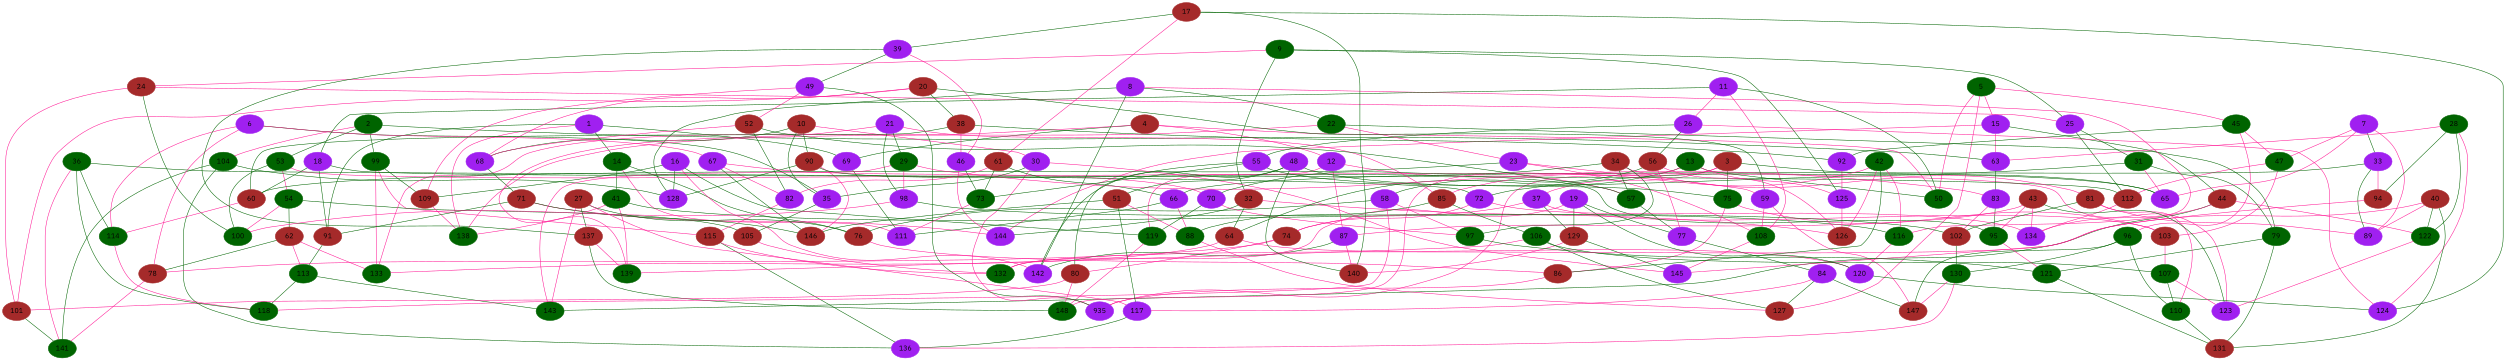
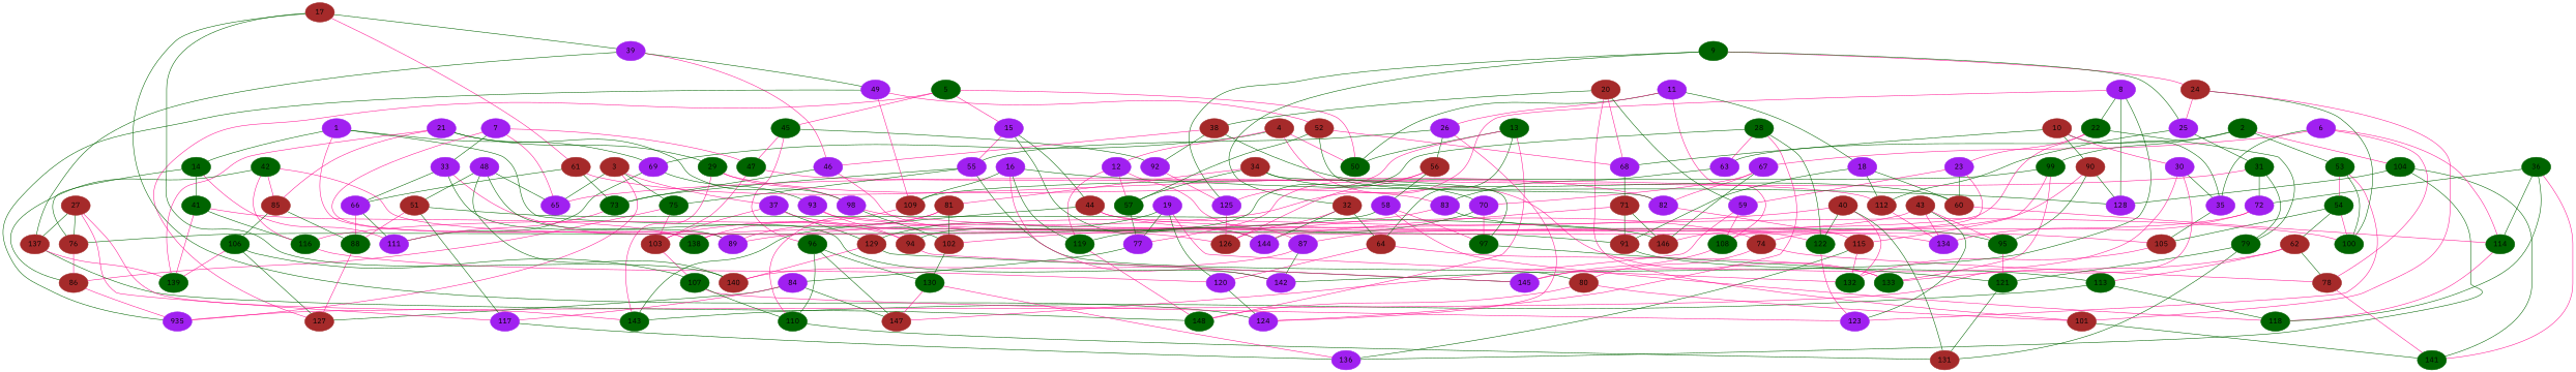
  graph {
    fontname="IBM Plex Sans"
    node [color=purple fontname="IBM Plex Sans" style=filled]
    edge [color=darkgreen fontname="IBM Plex Sans"]
    14 [color=darkgreen]
    1
    69
    91 [color=brown]
    138 [color=darkgreen]
    41 [color=darkgreen]
    76 [color=brown]
    111
+   93
    113 [color=darkgreen]
    2 [color=darkgreen]
    53 [color=darkgreen]
    63
    99 [color=darkgreen]
    104 [color=darkgreen]
    100 [color=darkgreen]
    123
    54 [color=darkgreen]
    83
    133 [color=darkgreen]
    109 [color=brown]
    115 [color=brown]
    128
    141 [color=darkgreen]
    136
    3 [color=brown]
    37
    65
    75 [color=darkgreen]
    n30 [label=935]
    129 [color=brown]
    74 [color=brown]
    103 [color=brown]
    86 [color=brown]
    4 [color=brown]
    12
    50 [color=darkgreen]
    57 [color=darkgreen]
    87
    119 [color=darkgreen]
    5 [color=darkgreen]
    15
    45 [color=darkgreen]
    127 [color=brown]
    44 [color=brown]
    144
    47 [color=darkgreen]
    92
    96 [color=darkgreen]
    6
    35
    67
    78 [color=brown]
    114 [color=darkgreen]
    105 [color=brown]
    70
    146 [color=brown]
    82
    118 [color=darkgreen]
    7
    33
    89
    94 [color=brown]
    66
    112 [color=brown]
    22 [color=darkgreen]
    8
    116 [color=darkgreen]
    142
    23
    79 [color=darkgreen]
    120
    9 [color=darkgreen]
    24 [color=brown]
    25
    32 [color=brown]
    125
    101 [color=brown]
    31 [color=darkgreen]
    64 [color=brown]
    126 [color=brown]
    10 [color=brown]
    30
    68
    90 [color=brown]
    145
    71 [color=brown]
    95 [color=darkgreen]
    11
    18
    26
    108 [color=darkgreen]
    60 [color=brown]
    124
    55
    56 [color=brown]
    77
    140 [color=brown]
    148 [color=darkgreen]
    13 [color=darkgreen]
    139 [color=darkgreen]
    143 [color=darkgreen]
    122 [color=darkgreen]
    134
    16
    17 [color=brown]
    39
    61 [color=brown]
    137 [color=brown]
    46
    49
    73 [color=darkgreen]
    19
    132 [color=darkgreen]
    84
    20 [color=brown]
    38 [color=brown]
    59
    147 [color=brown]
    29 [color=darkgreen]
    21
    85 [color=brown]
    98
    88 [color=darkgreen]
    106 [color=darkgreen]
    102 [color=brown]
    131 [color=brown]
    121 [color=darkgreen]
    72
    80 [color=brown]
    58
    27 [color=brown]
    117
    28 [color=darkgreen]
    34 [color=brown]
    81 [color=brown]
    97 [color=darkgreen]
    110 [color=darkgreen]
    36 [color=darkgreen]
    107 [color=darkgreen]
    52 [color=brown]
    40 [color=brown]
    42 [color=darkgreen]
    43 [color=brown]
    130 [color=darkgreen]
    48
    51 [color=brown]
    62 [color=brown]
    14 -- 41
    14 -- 76
    14 -- 111 [color=deeppink]
    1 -- 14
    1 -- 69
    1 -- 91
    1 -- 138 [color=deeppink]
    69 -- 111
+   69 -- 93
    91 -- 113
    41 -- 138 [color=deeppink]
    41 -- 116
    41 -- 139 [color=deeppink]
    76 -- 86 [color=deeppink]
+   93 -- 105 [color=deeppink]
+   93 -- 94 [color=deeppink]
    113 -- 118
    113 -- 143
    2 -- 53
    2 -- 63
    2 -- 99
    2 -- 104 [color=deeppink]
    53 -- 100
    53 -- 123 [color=deeppink]
    53 -- 54 [color=deeppink]
    63 -- 83
    99 -- 133 [color=deeppink]
    99 -- 109
    99 -- 115 [color=deeppink]
    104 -- 128
    104 -- 141
    104 -- 136
    54 -- 100 [color=deeppink]
    54 -- 105
    54 -- 62
    83 -- 95
    83 -- 102 [color=deeppink]
    109 -- 138 [color=deeppink]
    115 -- 136
    115 -- 132 [color=deeppink]
    3 -- 37 [color=deeppink]
    3 -- 65
    3 -- 75
    3 -- n30 [color=deeppink]
    37 -- 129
    37 -- 74 [color=deeppink]
    37 -- 103 [color=deeppink]
    75 -- 103 [color=deeppink]
    75 -- 86 [color=deeppink]
    129 -- 145
    129 -- 140 [color=deeppink]
    74 -- 78 [color=deeppink]
    74 -- 80 [color=deeppink]
    103 -- 107 [color=deeppink]
    86 -- n30 [color=deeppink]
    4 -- 69
    4 -- 133 [color=deeppink]
    4 -- 12 [color=deeppink]
    4 -- 50 [color=deeppink]
    12 -- 57 [color=deeppink]
    12 -- 87 [color=deeppink]
    12 -- 119 [color=deeppink]
    57 -- 77
    87 -- 142
    87 -- 140 [color=deeppink]
    119 -- 148 [color=deeppink]
    5 -- 50 [color=deeppink]
    5 -- 15 [color=deeppink]
    5 -- 45 [color=deeppink]
    5 -- 127 [color=deeppink]
-   15 -- 63 [color=deeppink]
+   15 -- 55 [color=deeppink]
    15 -- 44
-   15 -- 144 [color=deeppink]
+   15 -- 144
    45 -- 47 [color=deeppink]
    45 -- 92
    45 -- 96 [color=deeppink]
    44 -- 143
    44 -- 122 [color=deeppink]
    44 -- 134 [color=deeppink]
    47 -- 103 [color=deeppink]
    47 -- 112 [color=deeppink]
    92 -- 125 [color=deeppink]
    96 -- 147
    96 -- 110
    96 -- 130
    6 -- 35
    6 -- 67 [color=deeppink]
    6 -- 78 [color=deeppink]
    6 -- 114 [color=deeppink]
    35 -- 105
    67 -- 70 [color=deeppink]
    67 -- 146
    67 -- 82 [color=deeppink]
    78 -- 141 [color=deeppink]
    114 -- 118 [color=deeppink]
    105 -- 132 [color=deeppink]
    70 -- 119
    70 -- 97 [color=deeppink]
    82 -- 115 [color=deeppink]
    7 -- 65 [color=deeppink]
    7 -- 47 [color=deeppink]
    7 -- 33
    7 -- 89 [color=deeppink]
    33 -- 89
    33 -- 94 [color=deeppink]
    33 -- 66
    94 -- 145 [color=deeppink]
    66 -- 111
    66 -- 88 [color=deeppink]
    112 -- 134 [color=deeppink]
    22 -- 138 [color=deeppink]
    22 -- 23 [color=deeppink]
    22 -- 79
    8 -- 128
    8 -- 22
    8 -- 116 [color=deeppink]
    8 -- 142
    116 -- 120 [color=deeppink]
    23 -- 108 [color=deeppink]
    23 -- 60
    23 -- 59 [color=deeppink]
    79 -- 131
    79 -- 121
    120 -- 124
    9 -- 24 [color=deeppink]
    9 -- 25
    9 -- 32
    9 -- 125
    24 -- 100
    24 -- 25 [color=deeppink]
    24 -- 101 [color=deeppink]
    25 -- 112
    25 -- 31
    32 -- 144
    32 -- 64
    32 -- 126 [color=deeppink]
    125 -- 126 [color=deeppink]
    101 -- 141
    31 -- 65 [color=deeppink]
    31 -- 79
    31 -- 72
    64 -- 133 [color=deeppink]
    64 -- 120 [color=deeppink]
    10 -- 35
    10 -- 30 [color=deeppink]
    10 -- 68
    10 -- 90
    30 -- n30 [color=deeppink]
    30 -- 35
    30 -- 145 [color=deeppink]
    68 -- 71
    90 -- 128
    90 -- 146 [color=deeppink]
    90 -- 95
    71 -- 91
    71 -- 144 [color=deeppink]
    71 -- 146
    95 -- 121 [color=deeppink]
    11 -- 50
    11 -- 18
    11 -- 26 [color=deeppink]
    11 -- 108 [color=deeppink]
    18 -- 91
    18 -- 112
    18 -- 60
    26 -- 124 [color=deeppink]
    26 -- 55
    26 -- 56
    108 -- 145 [color=deeppink]
    60 -- 114 [color=deeppink]
    55 -- 75
    55 -- 73
    55 -- 80
    56 -- 126 [color=deeppink]
    56 -- 77 [color=deeppink]
    56 -- 58
    77 -- 84
    13 -- 50
    13 -- 125 [color=deeppink]
    13 -- 64
    13 -- 148 [color=deeppink]
    122 -- 123 [color=deeppink]
    16 -- 109
    16 -- 128
    16 -- 119
    16 -- 142 [color=deeppink]
    17 -- 124
    17 -- 140
    17 -- 39
    17 -- 61 [color=deeppink]
    39 -- 137
    39 -- 46 [color=deeppink]
    39 -- 49
    61 -- 82 [color=deeppink]
    61 -- 66
    61 -- 73
    137 -- 148
    137 -- 139 [color=deeppink]
    46 -- 144 [color=deeppink]
    46 -- 73
    49 -- 109 [color=deeppink]
    49 -- n30
    49 -- 52 [color=deeppink]
    73 -- 111 [color=deeppink]
    19 -- 129
    19 -- 120
    19 -- 77
    19 -- 132 [color=deeppink]
    84 -- 127
    84 -- 147
    84 -- 117 [color=deeppink]
    20 -- 101 [color=deeppink]
    20 -- 68 [color=deeppink]
    20 -- 38
    20 -- 59
    38 -- 92
    38 -- 60
    38 -- 46 [color=deeppink]
    59 -- 108 [color=deeppink]
    59 -- 147 [color=deeppink]
    29 -- 83 [color=deeppink]
    29 -- 143 [color=deeppink]
    29 -- 98 [color=deeppink]
    21 -- 139 [color=deeppink]
    21 -- 29
    21 -- 85 [color=deeppink]
    21 -- 98
    85 -- 88
    85 -- 106
    98 -- 100 [color=deeppink]
    98 -- 102
    88 -- 127 [color=deeppink]
    106 -- 127
    106 -- 139 [color=deeppink]
    106 -- 107
    102 -- 130
    121 -- 131
    72 -- 74 [color=deeppink]
    72 -- 134 [color=deeppink]
    80 -- 101 [color=deeppink]
    80 -- 148 [color=deeppink]
    58 -- 76
    58 -- 118 [color=deeppink]
    58 -- 97 [color=deeppink]
    27 -- 76
    27 -- 143 [color=deeppink]
    27 -- 137
    27 -- 117 [color=deeppink]
    117 -- 136
    28 -- 63 [color=deeppink]
    28 -- 94
    28 -- 124 [color=deeppink]
    28 -- 122
    34 -- 57
    34 -- 70
    34 -- 81 [color=deeppink]
    34 -- 97
    81 -- 89 [color=deeppink]
    81 -- 102
    81 -- 110 [color=deeppink]
    97 -- 121
    110 -- 131
    36 -- 141 [color=deeppink]
    36 -- 114
    36 -- 118
    36 -- 72
    107 -- 123 [color=deeppink]
    107 -- 110
    52 -- 57
    52 -- 82
    52 -- 68 [color=deeppink]
    40 -- 89 [color=deeppink]
    40 -- 122
    40 -- 132 [color=deeppink]
    40 -- 131
    42 -- 86
    42 -- 116 [color=deeppink]
    42 -- 126 [color=deeppink]
    42 -- 85 [color=deeppink]
    43 -- 123
    43 -- 87 [color=deeppink]
    43 -- 95 [color=deeppink]
    43 -- 134 [color=deeppink]
    130 -- 136 [color=deeppink]
    130 -- 147 [color=deeppink]
    48 -- 65
    48 -- 142
    48 -- 140
    48 -- 51
    51 -- 146
    51 -- 88 [color=deeppink]
    51 -- 117
    62 -- 113 [color=deeppink]
    62 -- 133 [color=deeppink]
    62 -- 78
  }
